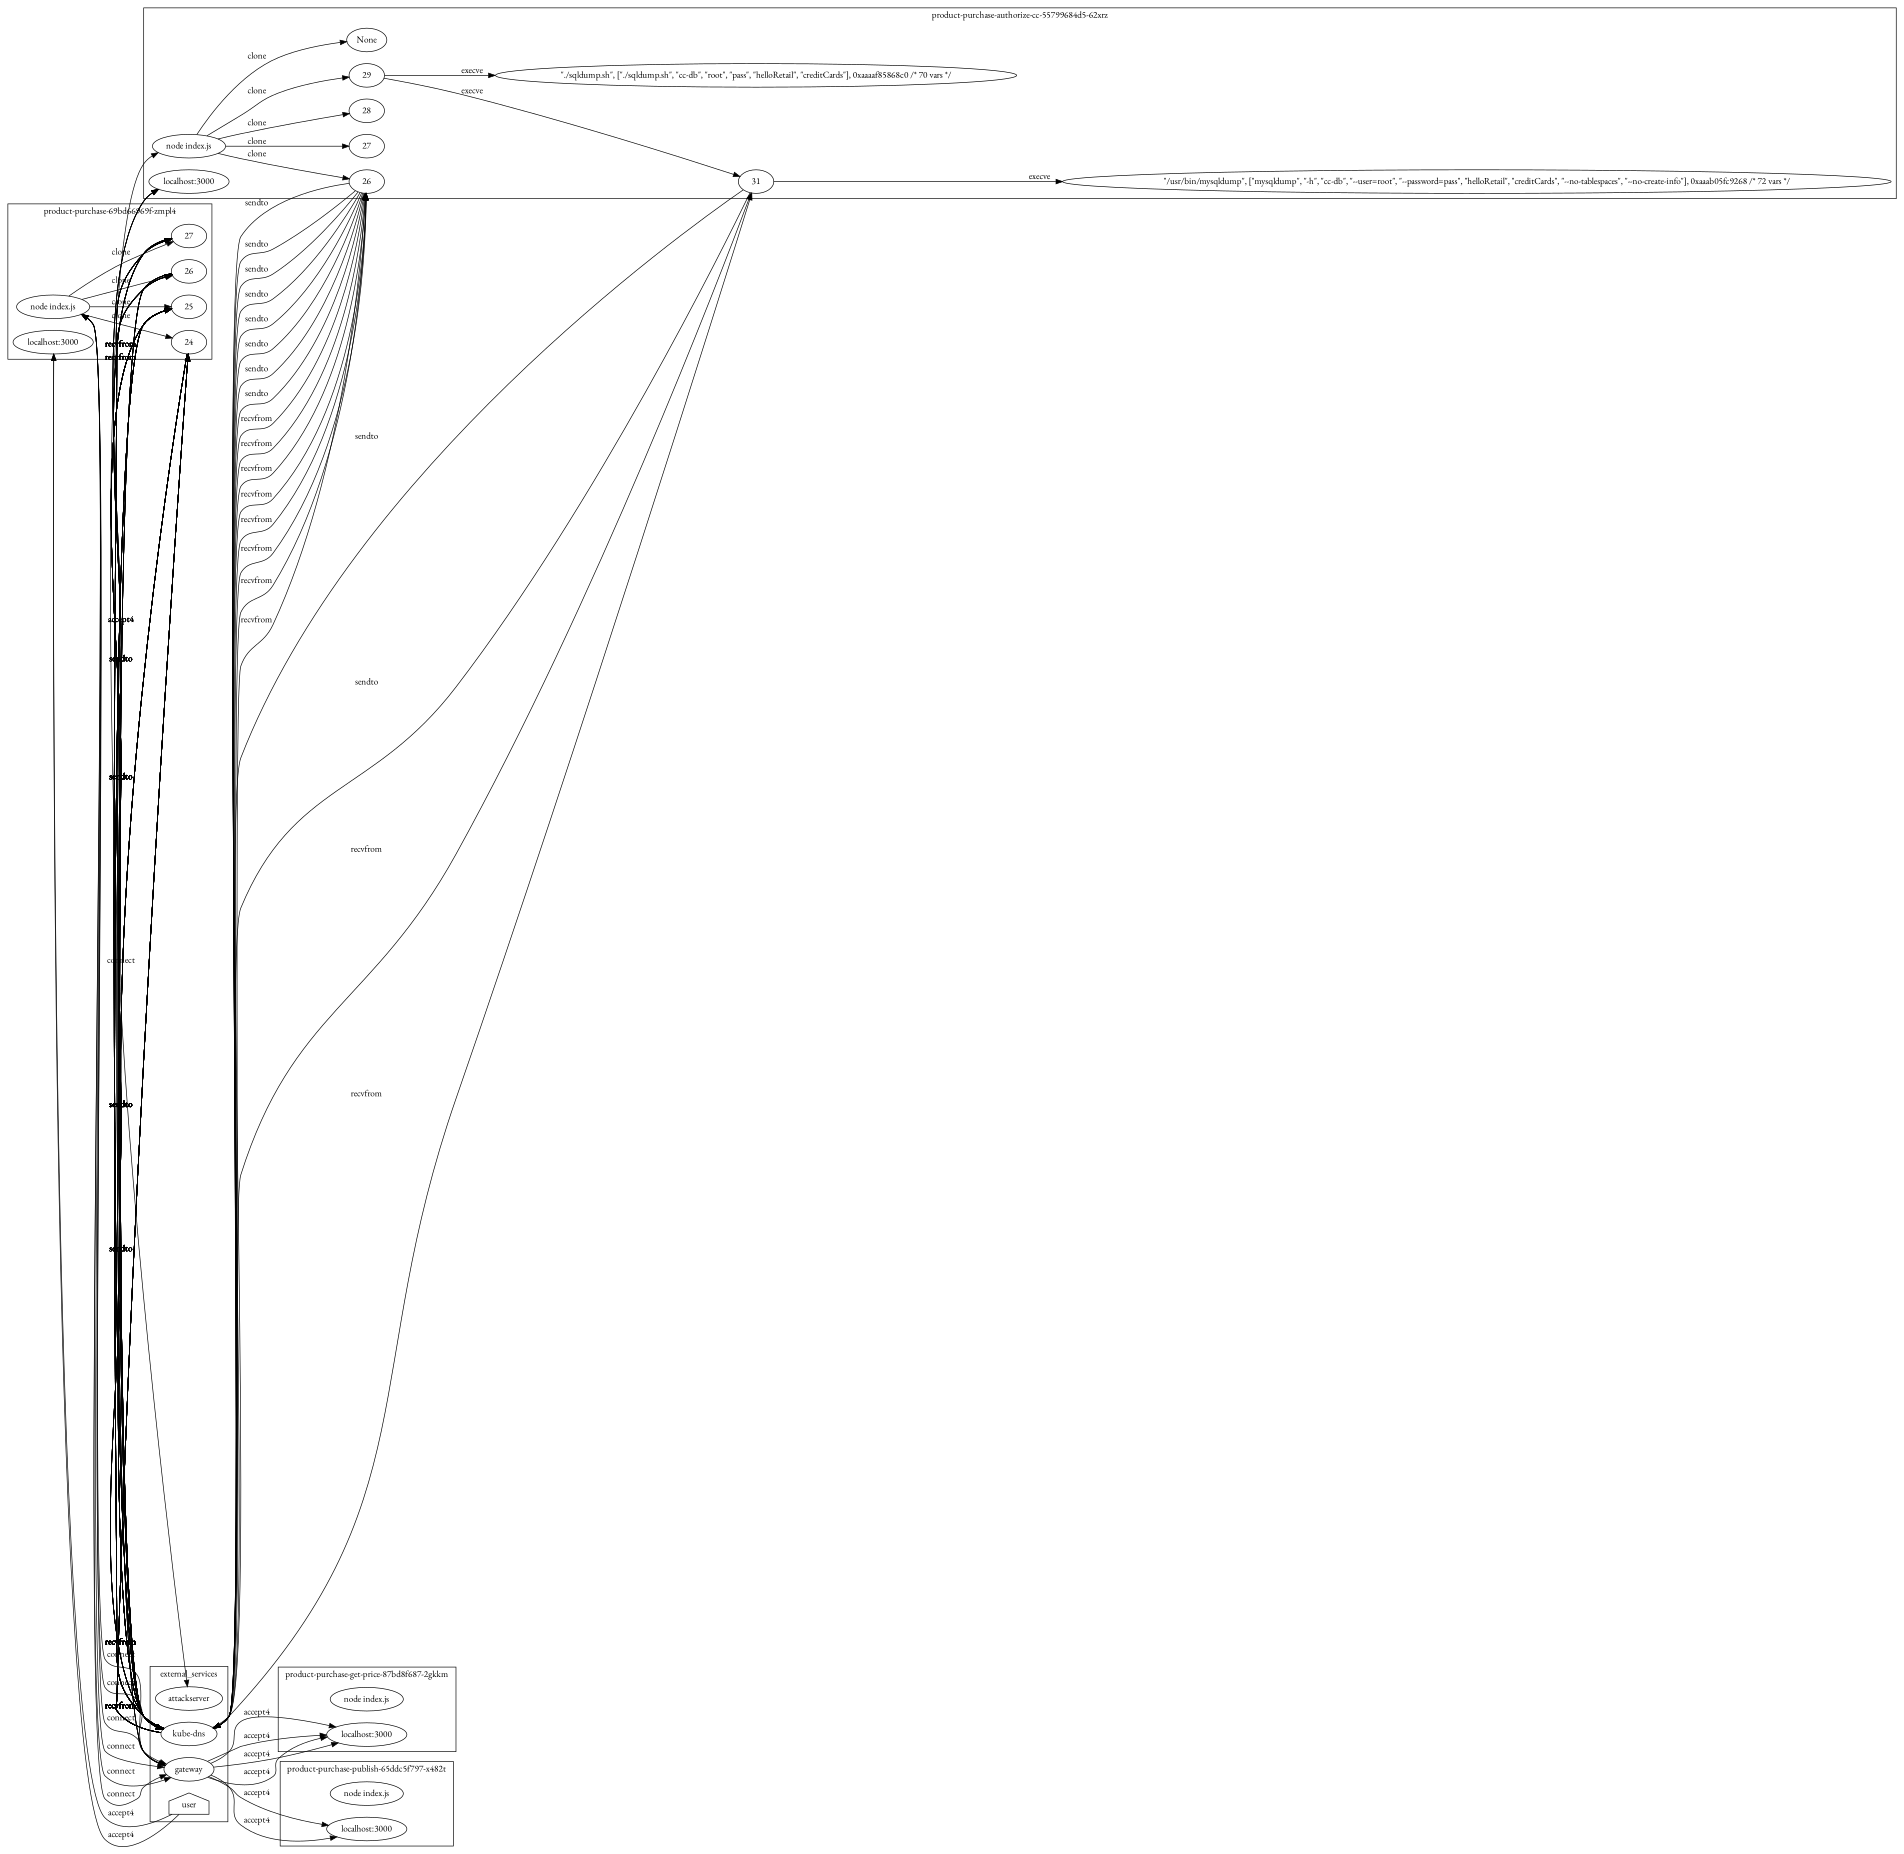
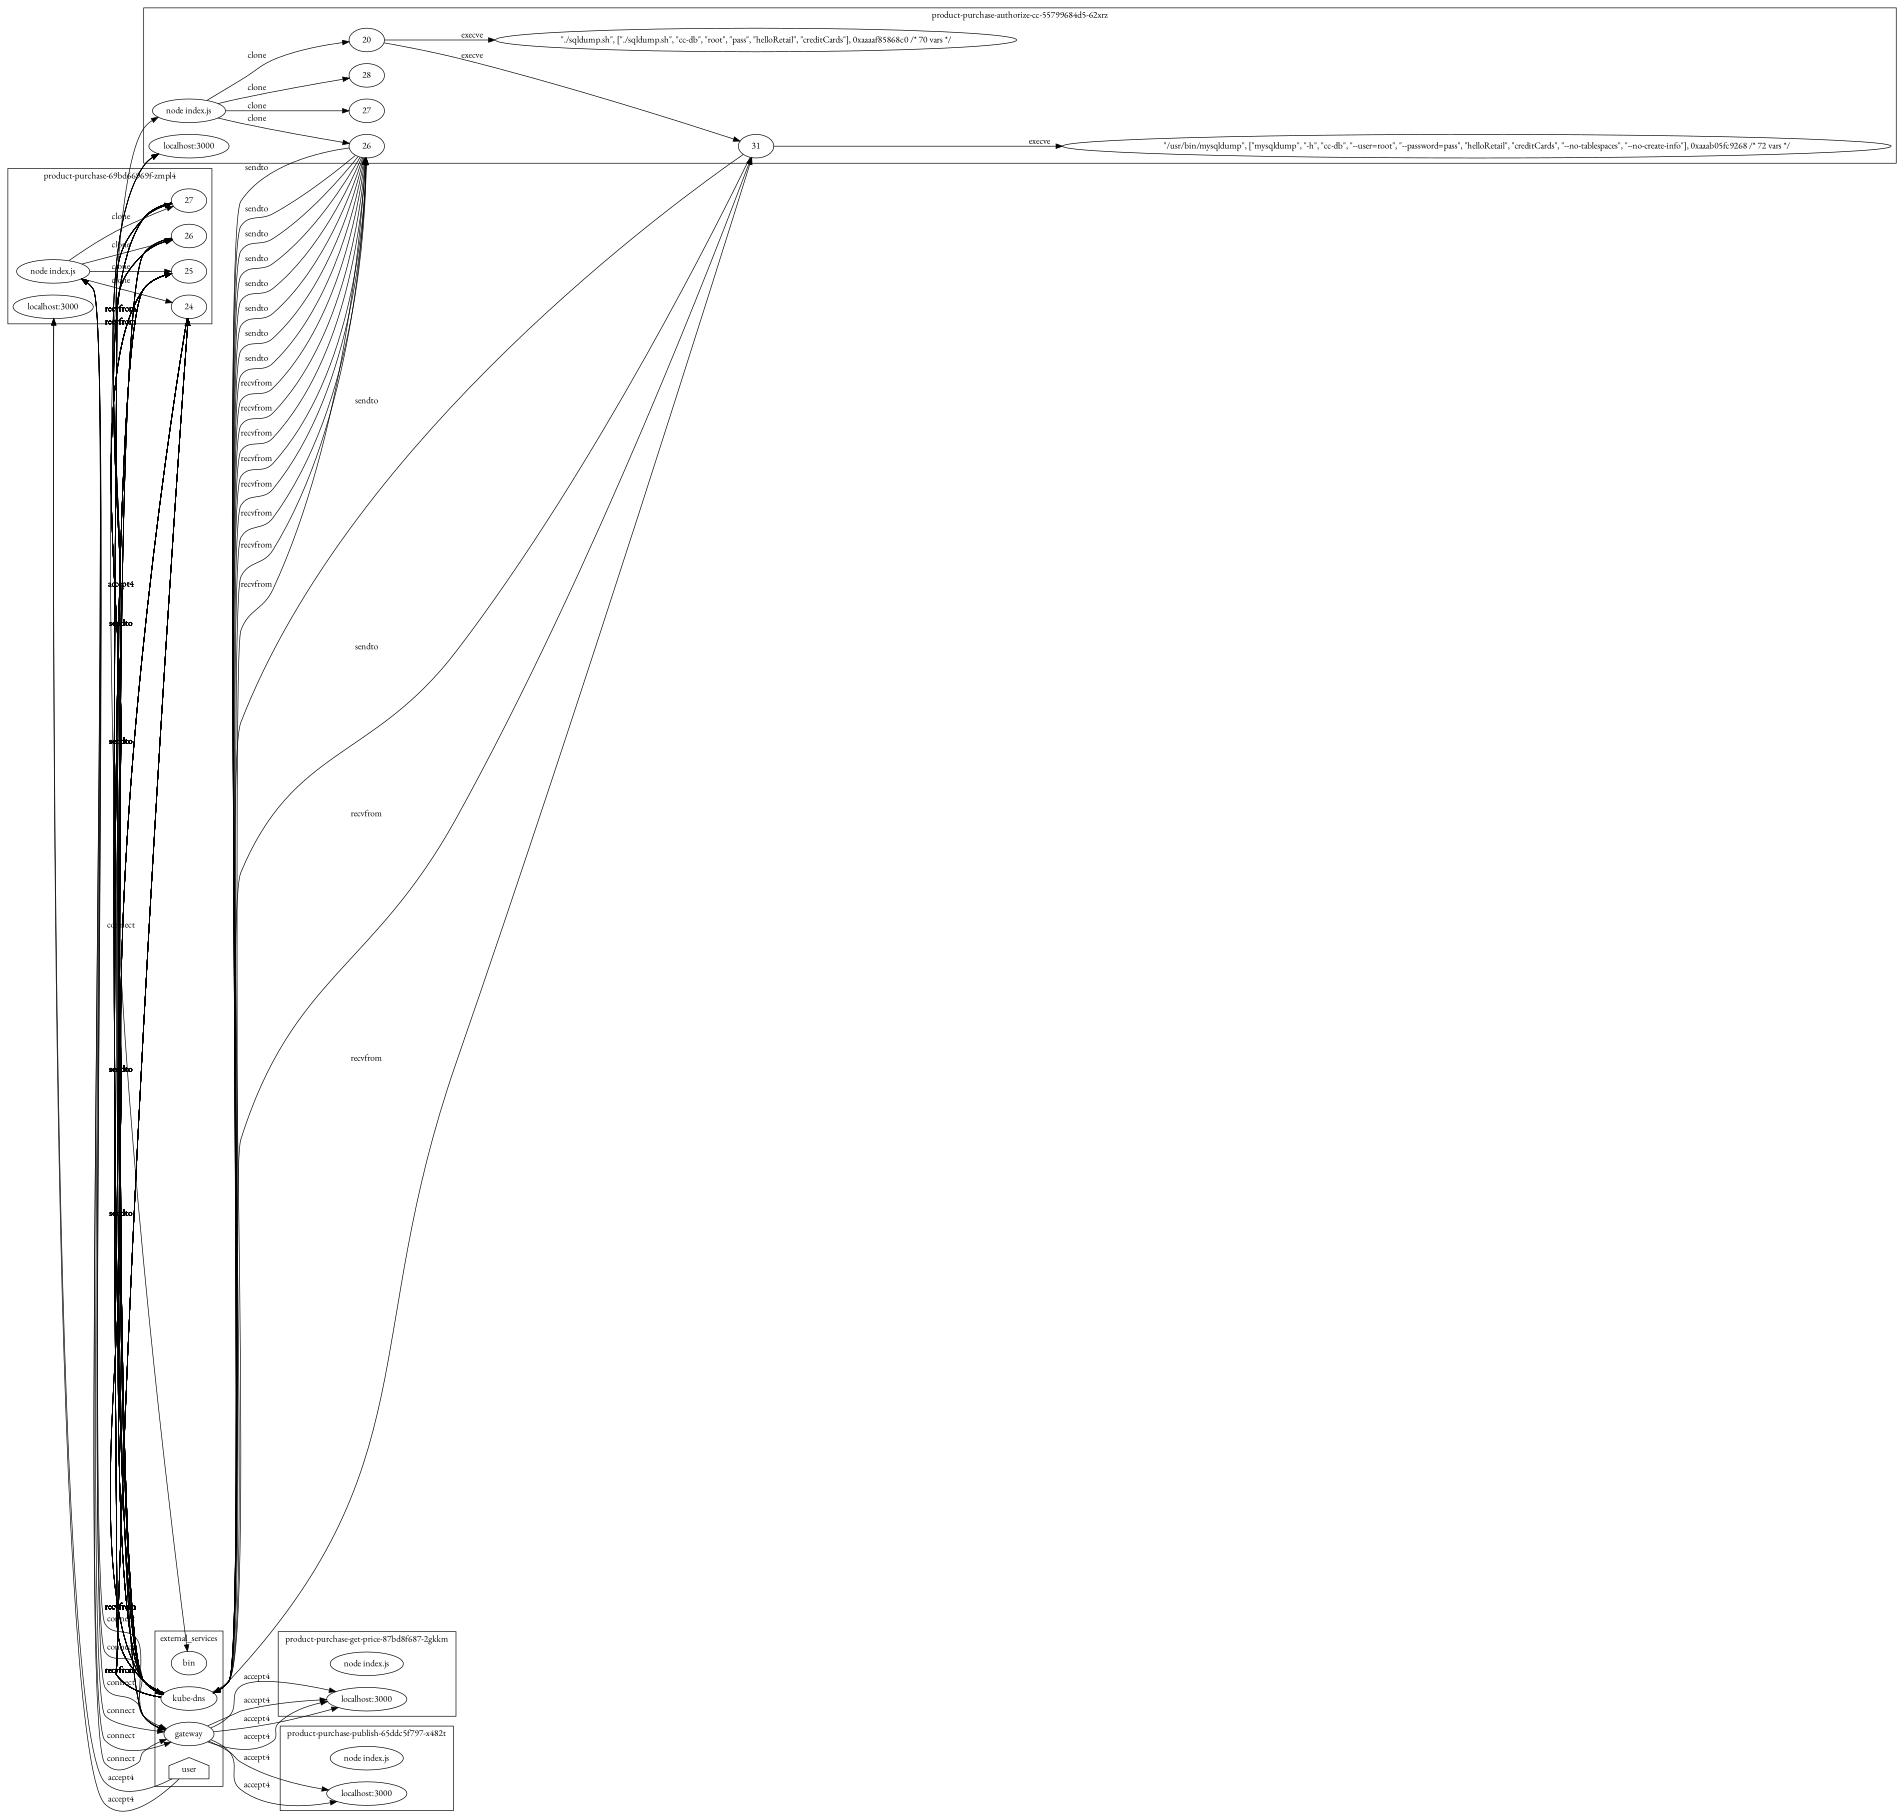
  digraph {
    fontname="EB Garamond"
    rankdir=LR
    node [fontname="EB Garamond"]
    edge [fontname="EB Garamond"]
    n1 [label="node index.js"]
    n2 [label=26]
    n3 [label=27]
    n4 [label=28]
-   n5 [label=29]
-   None
+   n5 [label=20]
    n7 [label="localhost:3000"]
    n8 [label="\"./sqldump.sh\", [\"./sqldump.sh\", \"cc-db\", \"root\", \"pass\", \"helloRetail\", \"creditCards\"], 0xaaaaf85868c0 /* 70 vars */"]
    n9 [label=31]
    n10 [label="\"/usr/bin/mysqldump\", [\"mysqldump\", \"-h\", \"cc-db\", \"--user=root\", \"--password=pass\", \"helloRetail\", \"creditCards\", \"--no-tablespaces\", \"--no-create-info\"], 0xaaab05fc9268 /* 72 vars */"]
    n11 [label="node index.js"]
    n12 [label=24]
    n13 [label=25]
    n14 [label=26]
    n15 [label=27]
    n16 [label="localhost:3000"]
    n17 [label="node index.js"]
    n18 [label="localhost:3000"]
    n19 [label="node index.js"]
    n20 [label="localhost:3000"]
-   n21 [label=attackserver]
+   n21 [label=bin]
    n22 [label="kube-dns"]
    n23 [label=gateway]
    user [shape=house]
    subgraph cluster_1 {
      label=" product-purchase-authorize-cc-55799684d5-62xrz "
      n1
      n2
      n3
      n4
      n5
-     None
      n7
      n8
      n9
      n10
    }
    subgraph cluster_2 {
      label=" product-purchase-69bd66969f-zmpl4 "
      n11
      n12
      n13
      n14
      n15
      n16
    }
    subgraph cluster_3 {
      label=" product-purchase-get-price-87bd8f687-2gkkm "
      n17
      n18
    }
    subgraph cluster_4 {
      label=" product-purchase-publish-65ddc5f797-x482t "
      n19
      n20
    }
    subgraph cluster_5 {
      label=external_services
      n21
      n22
      n23
      user
    }
    n1 -> n2 [label=clone]
    n1 -> n3 [label=clone]
    n1 -> n4 [label=clone]
    n1 -> n5 [label=clone]
-   n1 -> None [label=clone]
    n1 -> n21 [dir=both label=connect]
    n2 -> n22 [label=sendto]
    n2 -> n22 [label=sendto]
    n2 -> n22 [label=sendto]
    n2 -> n22 [label=sendto]
    n2 -> n22 [label=sendto]
    n2 -> n22 [label=sendto]
    n2 -> n22 [label=sendto]
    n2 -> n22 [label=sendto]
    n5 -> n8 [label=execve]
    n5 -> n9 [label=execve]
    n9 -> n10 [label=execve]
    n9 -> n22 [label=sendto]
    n9 -> n22 [label=sendto]
    n11 -> n12 [label=clone]
    n11 -> n13 [label=clone]
    n11 -> n14 [label=clone]
    n11 -> n15 [label=clone]
    n11 -> n23 [dir=both label=connect]
    n11 -> n23 [dir=both label=connect]
    n11 -> n23 [dir=both label=connect]
    n11 -> n23 [dir=both label=connect]
    n11 -> n23 [dir=both label=connect]
    n11 -> n23 [dir=both label=connect]
    n12 -> n22 [label=sendto]
    n12 -> n22 [label=sendto]
    n12 -> n22 [label=sendto]
    n12 -> n22 [label=sendto]
    n12 -> n22 [label=sendto]
    n12 -> n22 [label=sendto]
    n12 -> n22 [label=sendto]
    n12 -> n22 [label=sendto]
    n12 -> n22 [label=sendto]
    n12 -> n22 [label=sendto]
    n12 -> n22 [label=sendto]
    n12 -> n22 [label=sendto]
    n12 -> n22 [label=sendto]
    n12 -> n22 [label=sendto]
    n12 -> n22 [label=sendto]
    n12 -> n22 [label=sendto]
    n13 -> n22 [label=sendto]
    n13 -> n22 [label=sendto]
    n13 -> n22 [label=sendto]
    n13 -> n22 [label=sendto]
    n13 -> n22 [label=sendto]
    n13 -> n22 [label=sendto]
    n13 -> n22 [label=sendto]
    n13 -> n22 [label=sendto]
    n13 -> n22 [label=sendto]
    n13 -> n22 [label=sendto]
    n13 -> n22 [label=sendto]
    n13 -> n22 [label=sendto]
    n13 -> n22 [label=sendto]
    n13 -> n22 [label=sendto]
    n13 -> n22 [label=sendto]
    n13 -> n22 [label=sendto]
    n14 -> n22 [label=sendto]
    n14 -> n22 [label=sendto]
    n14 -> n22 [label=sendto]
    n14 -> n22 [label=sendto]
    n14 -> n22 [label=sendto]
    n14 -> n22 [label=sendto]
    n14 -> n22 [label=sendto]
    n14 -> n22 [label=sendto]
    n15 -> n22 [label=sendto]
    n15 -> n22 [label=sendto]
    n15 -> n22 [label=sendto]
    n15 -> n22 [label=sendto]
    n15 -> n22 [label=sendto]
    n15 -> n22 [label=sendto]
    n15 -> n22 [label=sendto]
    n15 -> n22 [label=sendto]
    n22 -> n2 [label=recvfrom]
    n22 -> n2 [label=recvfrom]
    n22 -> n2 [label=recvfrom]
    n22 -> n2 [label=recvfrom]
    n22 -> n2 [label=recvfrom]
    n22 -> n2 [label=recvfrom]
    n22 -> n2 [label=recvfrom]
    n22 -> n2 [label=recvfrom]
    n22 -> n9 [label=recvfrom]
    n22 -> n9 [label=recvfrom]
    n22 -> n12 [label=recvfrom]
    n22 -> n12 [label=recvfrom]
    n22 -> n12 [label=recvfrom]
    n22 -> n12 [label=recvfrom]
    n22 -> n12 [label=recvfrom]
    n22 -> n12 [label=recvfrom]
    n22 -> n12 [label=recvfrom]
    n22 -> n12 [label=recvfrom]
    n22 -> n12 [label=recvfrom]
    n22 -> n12 [label=recvfrom]
    n22 -> n12 [label=recvfrom]
    n22 -> n12 [label=recvfrom]
    n22 -> n12 [label=recvfrom]
    n22 -> n12 [label=recvfrom]
    n22 -> n12 [label=recvfrom]
    n22 -> n12 [label=recvfrom]
    n22 -> n13 [label=recvfrom]
    n22 -> n13 [label=recvfrom]
    n22 -> n13 [label=recvfrom]
    n22 -> n13 [label=recvfrom]
    n22 -> n13 [label=recvfrom]
    n22 -> n13 [label=recvfrom]
    n22 -> n13 [label=recvfrom]
    n22 -> n13 [label=recvfrom]
    n22 -> n13 [label=recvfrom]
    n22 -> n13 [label=recvfrom]
    n22 -> n13 [label=recvfrom]
    n22 -> n13 [label=recvfrom]
    n22 -> n13 [label=recvfrom]
    n22 -> n13 [label=recvfrom]
    n22 -> n13 [label=recvfrom]
    n22 -> n13 [label=recvfrom]
    n22 -> n14 [label=recvfrom]
    n22 -> n14 [label=recvfrom]
    n22 -> n14 [label=recvfrom]
    n22 -> n14 [label=recvfrom]
    n22 -> n14 [label=recvfrom]
    n22 -> n14 [label=recvfrom]
    n22 -> n14 [label=recvfrom]
    n22 -> n14 [label=recvfrom]
    n22 -> n15 [label=recvfrom]
    n22 -> n15 [label=recvfrom]
    n22 -> n15 [label=recvfrom]
    n22 -> n15 [label=recvfrom]
    n22 -> n15 [label=recvfrom]
    n22 -> n15 [label=recvfrom]
    n22 -> n15 [label=recvfrom]
    n22 -> n15 [label=recvfrom]
    n23 -> n7 [label=accept4]
    n23 -> n7 [label=accept4]
    n23 -> n7 [label=accept4]
    n23 -> n7 [label=accept4]
    n23 -> n18 [label=accept4]
    n23 -> n18 [label=accept4]
    n23 -> n18 [label=accept4]
    n23 -> n18 [label=accept4]
    n23 -> n20 [label=accept4]
    n23 -> n20 [label=accept4]
    user -> n16 [label=accept4]
    user -> n16 [label=accept4]
  }
